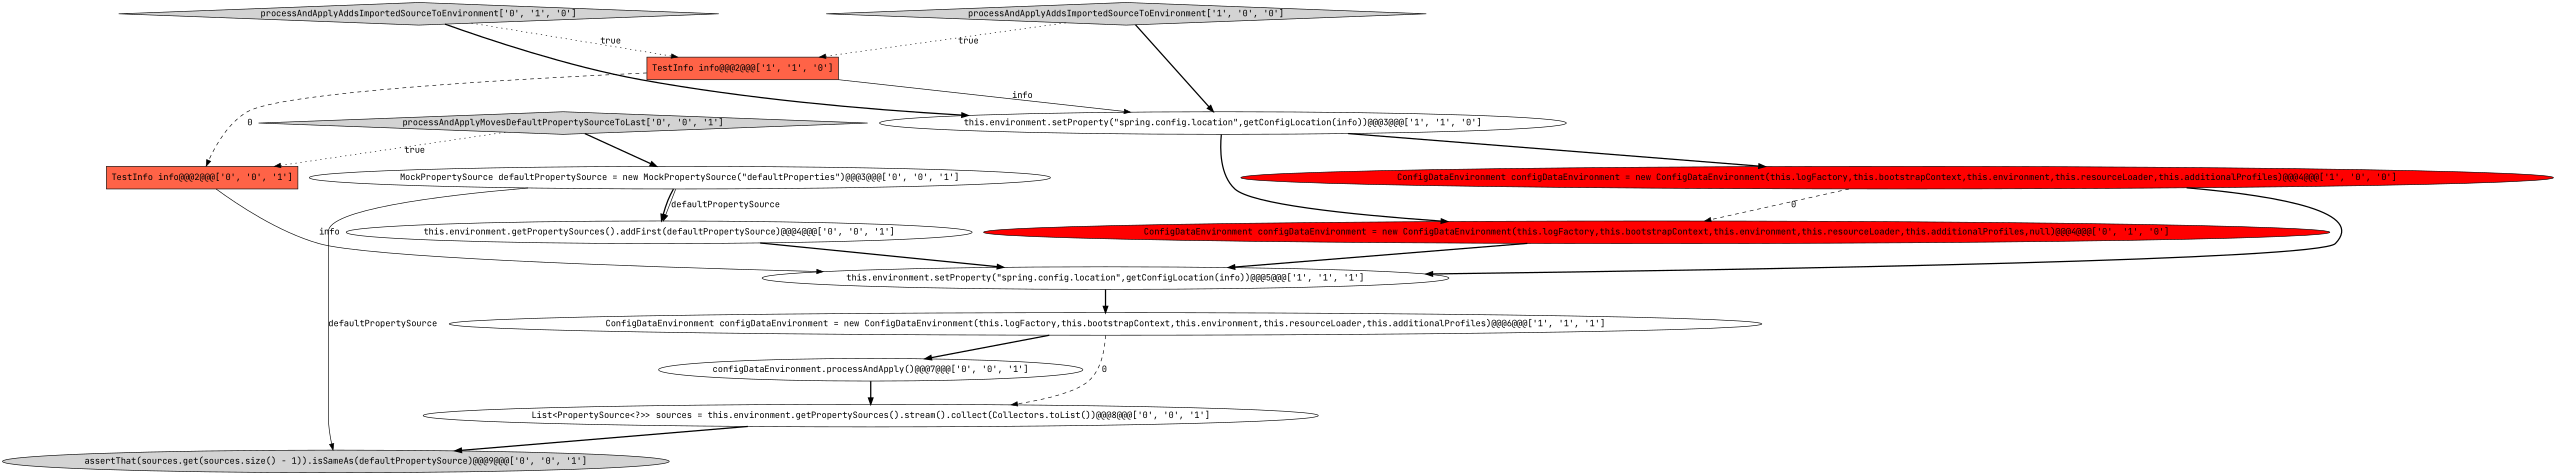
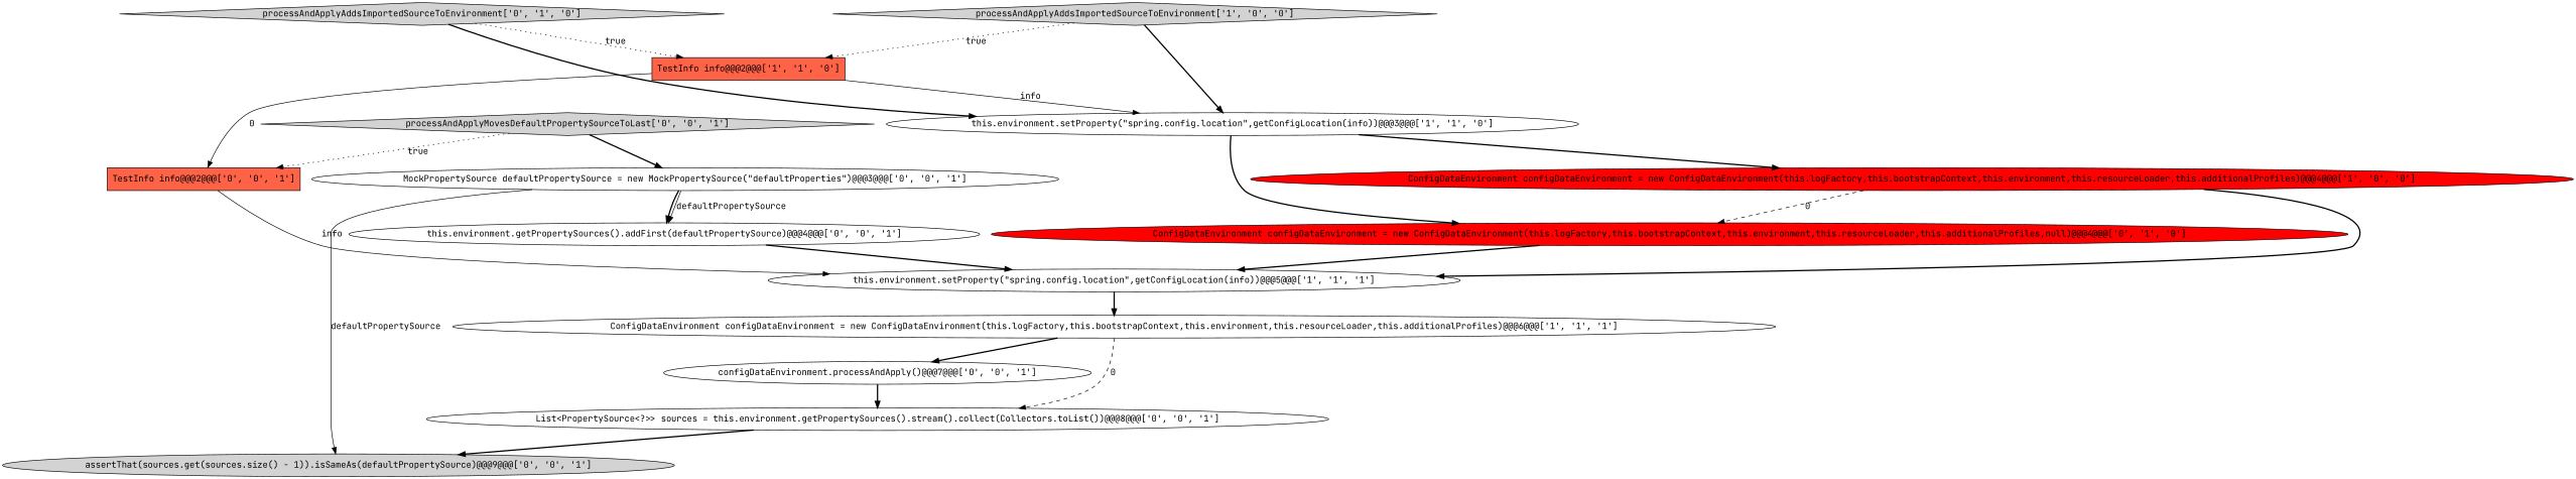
  digraph {
    fontname="JetBrains Mono"
    node [fillcolor=white shape=ellipse style=filled fontname="JetBrains Mono"]
    edge [style=bold fontname="JetBrains Mono"]
    n1 [label="this.environment.setProperty(\"spring.config.location\",getConfigLocation(info))@@@3@@@['1', '1', '0']"]
    n2 [fillcolor=red label="ConfigDataEnvironment configDataEnvironment = new ConfigDataEnvironment(this.logFactory,this.bootstrapContext,this.environment,this.resourceLoader,this.additionalProfiles)@@@4@@@['1', '0', '0']"]
    n3 [fillcolor=red label="ConfigDataEnvironment configDataEnvironment = new ConfigDataEnvironment(this.logFactory,this.bootstrapContext,this.environment,this.resourceLoader,this.additionalProfiles,null)@@@4@@@['0', '1', '0']"]
    n4 [label="ConfigDataEnvironment configDataEnvironment = new ConfigDataEnvironment(this.logFactory,this.bootstrapContext,this.environment,this.resourceLoader,this.additionalProfiles)@@@6@@@['1', '1', '1']"]
    n5 [label="List<PropertySource<?>> sources = this.environment.getPropertySources().stream().collect(Collectors.toList())@@@8@@@['0', '0', '1']"]
    n6 [label="configDataEnvironment.processAndApply()@@@7@@@['0', '0', '1']"]
    n7 [label="this.environment.getPropertySources().addFirst(defaultPropertySource)@@@4@@@['0', '0', '1']"]
    n8 [label="this.environment.setProperty(\"spring.config.location\",getConfigLocation(info))@@@5@@@['1', '1', '1']"]
    n9 [fillcolor=lightgray label="assertThat(sources.get(sources.size() - 1)).isSameAs(defaultPropertySource)@@@9@@@['0', '0', '1']"]
    n10 [fillcolor=lightgray label="processAndApplyAddsImportedSourceToEnvironment['0', '1', '0']" shape=diamond]
    n11 [fillcolor=tomato label="TestInfo info@@@2@@@['1', '1', '0']" shape=box]
    n12 [fillcolor=tomato label="TestInfo info@@@2@@@['0', '0', '1']" shape=box]
    n13 [label="MockPropertySource defaultPropertySource = new MockPropertySource(\"defaultProperties\")@@@3@@@['0', '0', '1']"]
    n14 [fillcolor=lightgray label="processAndApplyAddsImportedSourceToEnvironment['1', '0', '0']" shape=diamond]
    n15 [fillcolor=lightgray label="processAndApplyMovesDefaultPropertySourceToLast['0', '0', '1']" shape=diamond]
    n1 -> n2
    n1 -> n3
    n2 -> n3 [label=0 style=dashed]
    n2 -> n8
    n3 -> n8
    n4 -> n5 [label=0 style=dashed]
    n4 -> n6
    n5 -> n9
    n6 -> n5
    n7 -> n8
    n8 -> n4
    n10 -> n1
    n10 -> n11 [label=true style=dotted]
    n11 -> n1 [label=info style=solid]
-   n11 -> n12 [label=0 style=dashed]
+   n11 -> n12 [label=0 style=solid]
    n12 -> n8 [label=info style=solid]
    n13 -> n7 [label=defaultPropertySource style=solid]
    n13 -> n7
    n13 -> n9 [label=defaultPropertySource style=solid]
    n14 -> n1
    n14 -> n11 [label=true style=dotted]
    n15 -> n12 [label=true style=dotted]
    n15 -> n13
  }
